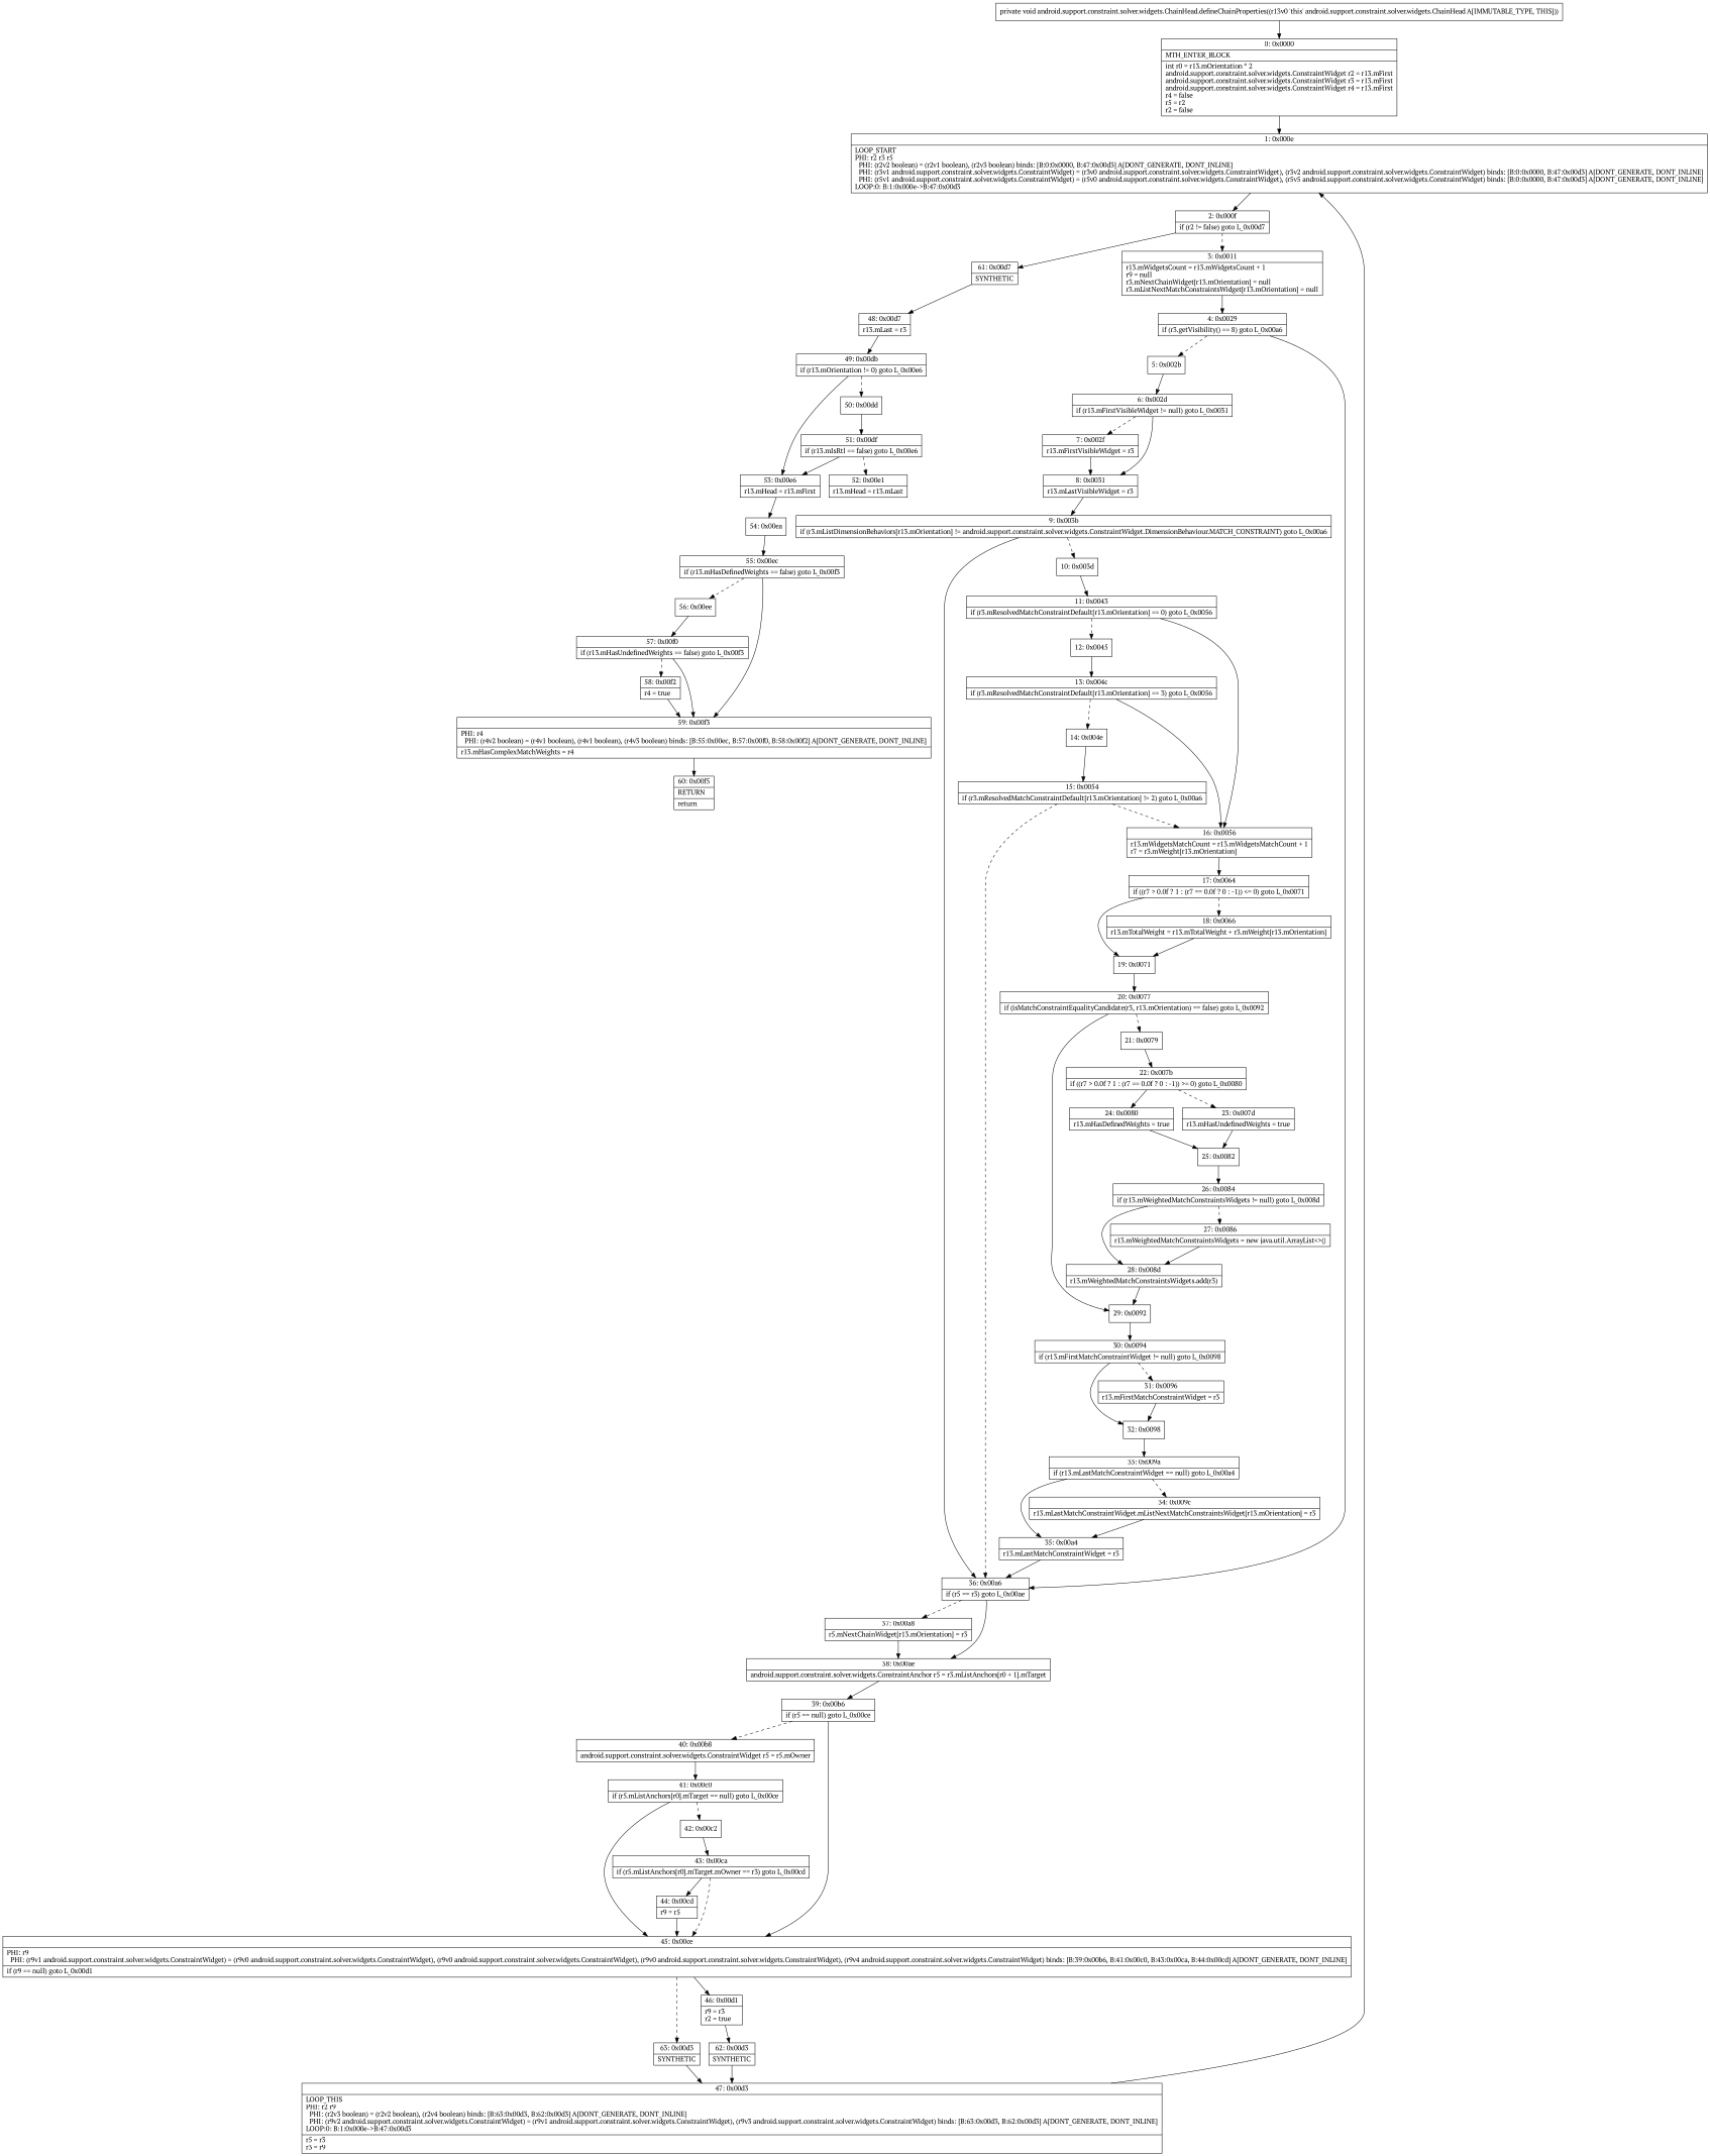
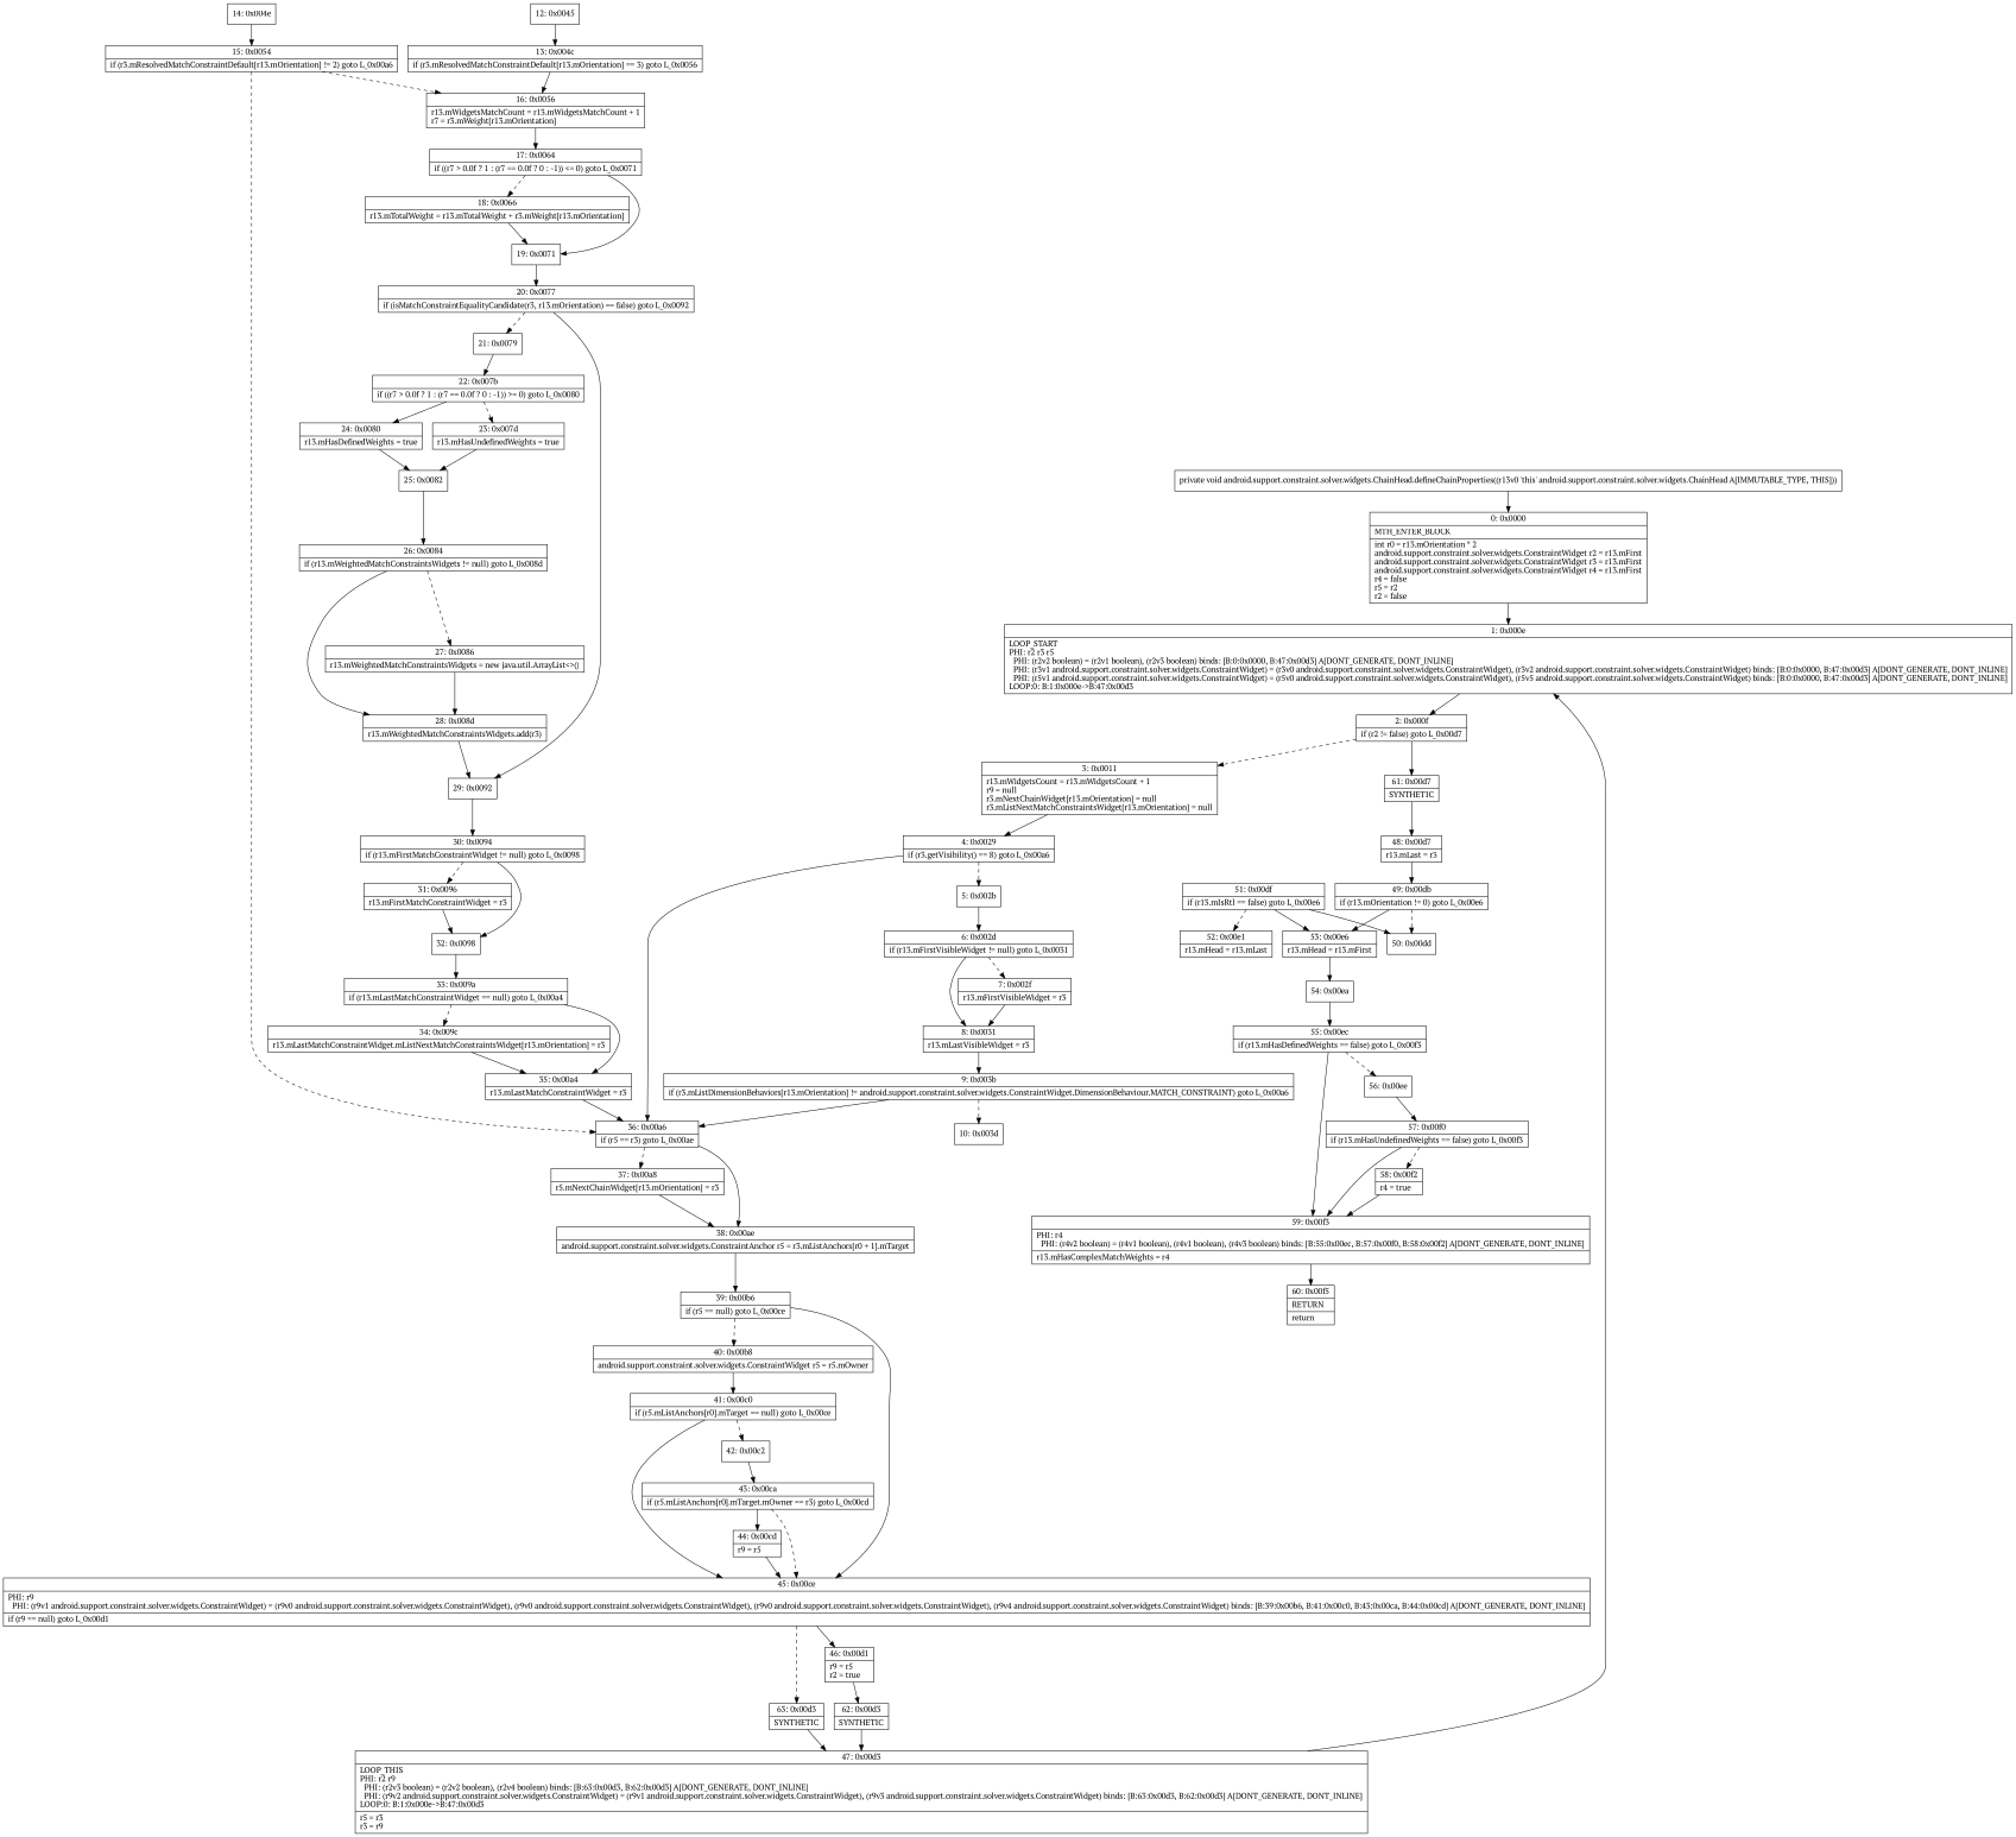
  digraph {
    fontname="PT Serif"
    node [fontname="PT Serif" shape=record]
    edge [fontname="PT Serif"]
    n1 [label="{0\:\ 0x0000|MTH_ENTER_BLOCK\l|int r0 = r13.mOrientation * 2\landroid.support.constraint.solver.widgets.ConstraintWidget r2 = r13.mFirst\landroid.support.constraint.solver.widgets.ConstraintWidget r3 = r13.mFirst\landroid.support.constraint.solver.widgets.ConstraintWidget r4 = r13.mFirst\lr4 = false\lr5 = r2\lr2 = false\l}"]
    n2 [label="{1\:\ 0x000e|LOOP_START\lPHI: r2 r3 r5 \l  PHI: (r2v2 boolean) = (r2v1 boolean), (r2v3 boolean) binds: [B:0:0x0000, B:47:0x00d3] A[DONT_GENERATE, DONT_INLINE]\l  PHI: (r3v1 android.support.constraint.solver.widgets.ConstraintWidget) = (r3v0 android.support.constraint.solver.widgets.ConstraintWidget), (r3v2 android.support.constraint.solver.widgets.ConstraintWidget) binds: [B:0:0x0000, B:47:0x00d3] A[DONT_GENERATE, DONT_INLINE]\l  PHI: (r5v1 android.support.constraint.solver.widgets.ConstraintWidget) = (r5v0 android.support.constraint.solver.widgets.ConstraintWidget), (r5v5 android.support.constraint.solver.widgets.ConstraintWidget) binds: [B:0:0x0000, B:47:0x00d3] A[DONT_GENERATE, DONT_INLINE]\lLOOP:0: B:1:0x000e\-\>B:47:0x00d3\l}"]
    n3 [label="{2\:\ 0x000f|if (r2 != false) goto L_0x00d7\l}"]
    n4 [label="{3\:\ 0x0011|r13.mWidgetsCount = r13.mWidgetsCount + 1\lr9 = null\lr3.mNextChainWidget[r13.mOrientation] = null\lr3.mListNextMatchConstraintsWidget[r13.mOrientation] = null\l}"]
    n5 [label="{61\:\ 0x00d7|SYNTHETIC\l}"]
    n6 [label="{4\:\ 0x0029|if (r3.getVisibility() == 8) goto L_0x00a6\l}"]
    n7 [label="{48\:\ 0x00d7|r13.mLast = r3\l}"]
    n8 [label="{5\:\ 0x002b}"]
    n9 [label="{36\:\ 0x00a6|if (r5 == r3) goto L_0x00ae\l}"]
    n10 [label="{6\:\ 0x002d|if (r13.mFirstVisibleWidget != null) goto L_0x0031\l}"]
    n11 [label="{37\:\ 0x00a8|r5.mNextChainWidget[r13.mOrientation] = r3\l}"]
    n12 [label="{38\:\ 0x00ae|android.support.constraint.solver.widgets.ConstraintAnchor r5 = r3.mListAnchors[r0 + 1].mTarget\l}"]
    n13 [label="{7\:\ 0x002f|r13.mFirstVisibleWidget = r3\l}"]
    n14 [label="{8\:\ 0x0031|r13.mLastVisibleWidget = r3\l}"]
    n15 [label="{9\:\ 0x003b|if (r3.mListDimensionBehaviors[r13.mOrientation] != android.support.constraint.solver.widgets.ConstraintWidget.DimensionBehaviour.MATCH_CONSTRAINT) goto L_0x00a6\l}"]
    n16 [label="{10\:\ 0x003d}"]
-   n17 [label="{11\:\ 0x0043|if (r3.mResolvedMatchConstraintDefault[r13.mOrientation] == 0) goto L_0x0056\l}"]
    n18 [label="{12\:\ 0x0045}"]
    n19 [label="{16\:\ 0x0056|r13.mWidgetsMatchCount = r13.mWidgetsMatchCount + 1\lr7 = r3.mWeight[r13.mOrientation]\l}"]
    n20 [label="{13\:\ 0x004c|if (r3.mResolvedMatchConstraintDefault[r13.mOrientation] == 3) goto L_0x0056\l}"]
    n21 [label="{17\:\ 0x0064|if ((r7 \> 0.0f ? 1 : (r7 == 0.0f ? 0 : \-1)) \<= 0) goto L_0x0071\l}"]
    n22 [label="{14\:\ 0x004e}"]
    n23 [label="{15\:\ 0x0054|if (r3.mResolvedMatchConstraintDefault[r13.mOrientation] != 2) goto L_0x00a6\l}"]
    n24 [label="{18\:\ 0x0066|r13.mTotalWeight = r13.mTotalWeight + r3.mWeight[r13.mOrientation]\l}"]
    n25 [label="{19\:\ 0x0071}"]
    n26 [label="{20\:\ 0x0077|if (isMatchConstraintEqualityCandidate(r3, r13.mOrientation) == false) goto L_0x0092\l}"]
    n27 [label="{21\:\ 0x0079}"]
    n28 [label="{29\:\ 0x0092}"]
    n29 [label="{22\:\ 0x007b|if ((r7 \> 0.0f ? 1 : (r7 == 0.0f ? 0 : \-1)) \>= 0) goto L_0x0080\l}"]
    n30 [label="{30\:\ 0x0094|if (r13.mFirstMatchConstraintWidget != null) goto L_0x0098\l}"]
    n31 [label="{23\:\ 0x007d|r13.mHasUndefinedWeights = true\l}"]
    n32 [label="{24\:\ 0x0080|r13.mHasDefinedWeights = true\l}"]
    n33 [label="{25\:\ 0x0082}"]
    n34 [label="{26\:\ 0x0084|if (r13.mWeightedMatchConstraintsWidgets != null) goto L_0x008d\l}"]
    n35 [label="{27\:\ 0x0086|r13.mWeightedMatchConstraintsWidgets = new java.util.ArrayList\<\>()\l}"]
    n36 [label="{28\:\ 0x008d|r13.mWeightedMatchConstraintsWidgets.add(r3)\l}"]
    n37 [label="{31\:\ 0x0096|r13.mFirstMatchConstraintWidget = r3\l}"]
    n38 [label="{32\:\ 0x0098}"]
    n39 [label="{33\:\ 0x009a|if (r13.mLastMatchConstraintWidget == null) goto L_0x00a4\l}"]
    n40 [label="{34\:\ 0x009c|r13.mLastMatchConstraintWidget.mListNextMatchConstraintsWidget[r13.mOrientation] = r3\l}"]
    n41 [label="{35\:\ 0x00a4|r13.mLastMatchConstraintWidget = r3\l}"]
    n42 [label="{39\:\ 0x00b6|if (r5 == null) goto L_0x00ce\l}"]
    n43 [label="{40\:\ 0x00b8|android.support.constraint.solver.widgets.ConstraintWidget r5 = r5.mOwner\l}"]
    n44 [label="{45\:\ 0x00ce|PHI: r9 \l  PHI: (r9v1 android.support.constraint.solver.widgets.ConstraintWidget) = (r9v0 android.support.constraint.solver.widgets.ConstraintWidget), (r9v0 android.support.constraint.solver.widgets.ConstraintWidget), (r9v0 android.support.constraint.solver.widgets.ConstraintWidget), (r9v4 android.support.constraint.solver.widgets.ConstraintWidget) binds: [B:39:0x00b6, B:41:0x00c0, B:43:0x00ca, B:44:0x00cd] A[DONT_GENERATE, DONT_INLINE]\l|if (r9 == null) goto L_0x00d1\l}"]
    n45 [label="{41\:\ 0x00c0|if (r5.mListAnchors[r0].mTarget == null) goto L_0x00ce\l}"]
-   n46 [label="{46\:\ 0x00d1|r9 = r3\lr2 = true\l}"]
+   n46 [label="{46\:\ 0x00d1|r9 = r5\lr2 = true\l}"]
    n47 [label="{63\:\ 0x00d3|SYNTHETIC\l}"]
    n48 [label="{42\:\ 0x00c2}"]
    n49 [label="{43\:\ 0x00ca|if (r5.mListAnchors[r0].mTarget.mOwner == r3) goto L_0x00cd\l}"]
    n50 [label="{44\:\ 0x00cd|r9 = r5\l}"]
    n51 [label="{62\:\ 0x00d3|SYNTHETIC\l}"]
    n52 [label="{47\:\ 0x00d3|LOOP_THIS\lPHI: r2 r9 \l  PHI: (r2v3 boolean) = (r2v2 boolean), (r2v4 boolean) binds: [B:63:0x00d3, B:62:0x00d3] A[DONT_GENERATE, DONT_INLINE]\l  PHI: (r9v2 android.support.constraint.solver.widgets.ConstraintWidget) = (r9v1 android.support.constraint.solver.widgets.ConstraintWidget), (r9v3 android.support.constraint.solver.widgets.ConstraintWidget) binds: [B:63:0x00d3, B:62:0x00d3] A[DONT_GENERATE, DONT_INLINE]\lLOOP:0: B:1:0x000e\-\>B:47:0x00d3\l|r5 = r3\lr3 = r9\l}"]
    n53 [label="{49\:\ 0x00db|if (r13.mOrientation != 0) goto L_0x00e6\l}"]
    n54 [label="{50\:\ 0x00dd}"]
    n55 [label="{53\:\ 0x00e6|r13.mHead = r13.mFirst\l}"]
    n56 [label="{51\:\ 0x00df|if (r13.mIsRtl == false) goto L_0x00e6\l}"]
    n57 [label="{54\:\ 0x00ea}"]
    n58 [label="{52\:\ 0x00e1|r13.mHead = r13.mLast\l}"]
    n59 [label="{55\:\ 0x00ec|if (r13.mHasDefinedWeights == false) goto L_0x00f3\l}"]
    n60 [label="{56\:\ 0x00ee}"]
    n61 [label="{59\:\ 0x00f3|PHI: r4 \l  PHI: (r4v2 boolean) = (r4v1 boolean), (r4v1 boolean), (r4v3 boolean) binds: [B:55:0x00ec, B:57:0x00f0, B:58:0x00f2] A[DONT_GENERATE, DONT_INLINE]\l|r13.mHasComplexMatchWeights = r4\l}"]
    n62 [label="{57\:\ 0x00f0|if (r13.mHasUndefinedWeights == false) goto L_0x00f3\l}"]
    n63 [label="{60\:\ 0x00f5|RETURN\l|return\l}"]
    n64 [label="{58\:\ 0x00f2|r4 = true\l}"]
    n65 [label="{private void android.support.constraint.solver.widgets.ChainHead.defineChainProperties((r13v0 'this' android.support.constraint.solver.widgets.ChainHead A[IMMUTABLE_TYPE, THIS])) }"]
    n1 -> n2
    n2 -> n3
    n3 -> n4 [style=dashed]
    n3 -> n5
    n4 -> n6
    n5 -> n7
    n6 -> n8 [style=dashed]
    n6 -> n9
    n7 -> n53
    n8 -> n10
    n9 -> n11 [style=dashed]
    n9 -> n12
    n10 -> n13 [style=dashed]
    n10 -> n14
    n11 -> n12
    n12 -> n42
    n13 -> n14
    n14 -> n15
    n15 -> n9
    n15 -> n16 [style=dashed]
-   n16 -> n17
-   n17 -> n18 [style=dashed]
-   n17 -> n19
    n18 -> n20
    n19 -> n21
    n20 -> n19
-   n20 -> n22 [style=dashed]
    n21 -> n24 [style=dashed]
    n21 -> n25
    n22 -> n23
    n23 -> n9 [style=dashed]
    n23 -> n19 [style=dashed]
    n24 -> n25
    n25 -> n26
    n26 -> n27 [style=dashed]
    n26 -> n28
    n27 -> n29
    n28 -> n30
    n29 -> n31 [style=dashed]
    n29 -> n32
    n30 -> n37 [style=dashed]
    n30 -> n38
    n31 -> n33
    n32 -> n33
    n33 -> n34
    n34 -> n35 [style=dashed]
    n34 -> n36
    n35 -> n36
    n36 -> n28
    n37 -> n38
    n38 -> n39
    n39 -> n40 [style=dashed]
    n39 -> n41
    n40 -> n41
    n41 -> n9
    n42 -> n43 [style=dashed]
    n42 -> n44
    n43 -> n45
    n44 -> n46
    n44 -> n47 [style=dashed]
    n45 -> n44
    n45 -> n48 [style=dashed]
    n46 -> n51
    n47 -> n52
    n48 -> n49
    n49 -> n44 [style=dashed]
    n49 -> n50
    n50 -> n44
    n51 -> n52
    n52 -> n2
    n53 -> n54 [style=dashed]
    n53 -> n55
-   n54 -> n56
+   n56 -> n54
    n55 -> n57
    n56 -> n55
    n56 -> n58 [style=dashed]
    n57 -> n59
    n59 -> n60 [style=dashed]
    n59 -> n61
    n60 -> n62
    n61 -> n63
    n62 -> n61
    n62 -> n64 [style=dashed]
    n64 -> n61
    n65 -> n1
  }
